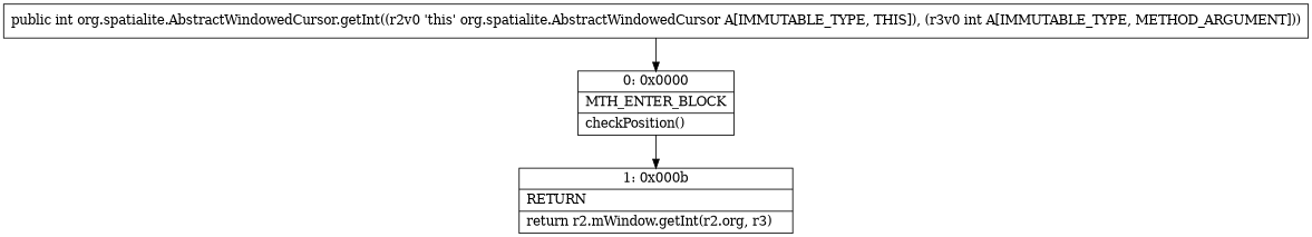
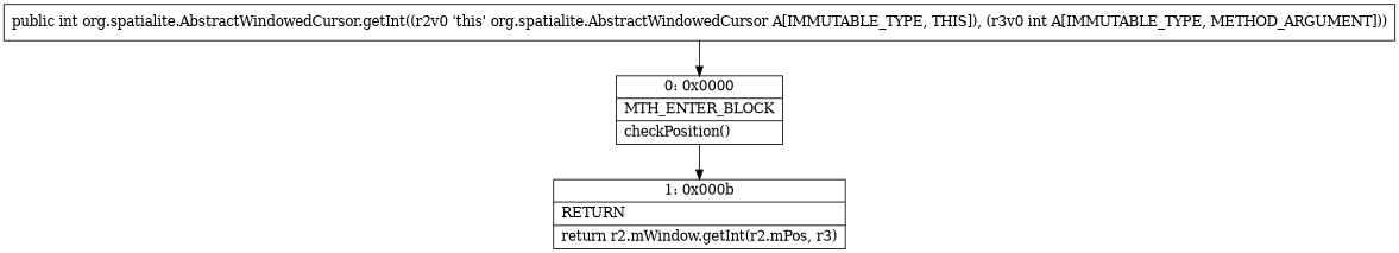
  digraph {
    fontname="DejaVu Serif"
    node [shape=record fontname="DejaVu Serif"]
    edge [fontname="DejaVu Serif"]
    n1 [label="{0\:\ 0x0000|MTH_ENTER_BLOCK\l|checkPosition()\l}"]
-   n2 [label="{1\:\ 0x000b|RETURN\l|return r2.mWindow.getInt(r2.org, r3)\l}"]
+   n2 [label="{1\:\ 0x000b|RETURN\l|return r2.mWindow.getInt(r2.mPos, r3)\l}"]
    n3 [label="{public int org.spatialite.AbstractWindowedCursor.getInt((r2v0 'this' org.spatialite.AbstractWindowedCursor A[IMMUTABLE_TYPE, THIS]), (r3v0 int A[IMMUTABLE_TYPE, METHOD_ARGUMENT])) }"]
    n1 -> n2
    n3 -> n1
  }
